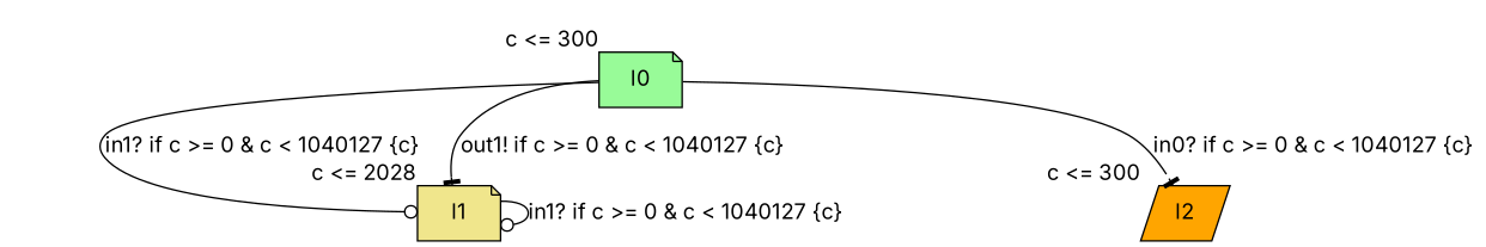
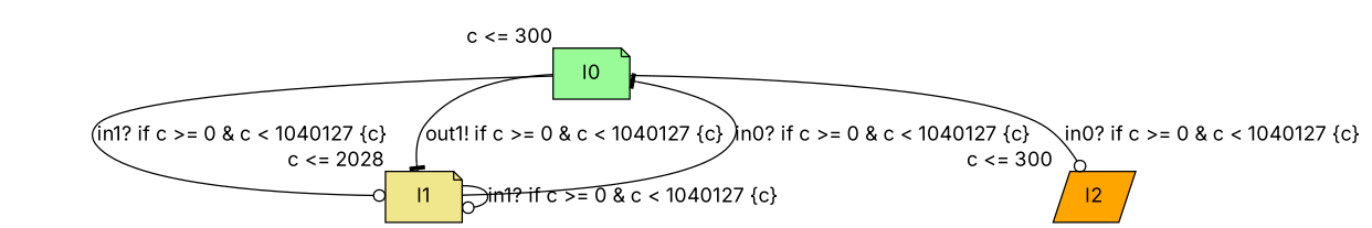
  digraph {
    fontname=Inter
    node [fontname=Inter margin=0 shape=note style=filled xlabel="c <= 300"]
    edge [arrowhead=odot fontname=Inter]
    n1 [fillcolor=palegreen label=l0]
    n2 [fillcolor=khaki label=l1 xlabel="c <= 2028"]
    n3 [fillcolor=orange label=l2 shape=parallelogram]
    n1 -> n2 [label="in1? if c >= 0 & c < 1040127 {c} "]
    n1 -> n2 [arrowhead=tee label="out1! if c >= 0 & c < 1040127 {c} "]
-   n1 -> n3 [arrowhead=tee label="in0? if c >= 0 & c < 1040127 {c} "]
+   n1 -> n3 [label="in0? if c >= 0 & c < 1040127 {c} "]
+   n2 -> n1 [arrowhead=tee label="in0? if c >= 0 & c < 1040127 {c} "]
    n2 -> n2 [label="in1? if c >= 0 & c < 1040127 {c} "]
  }
